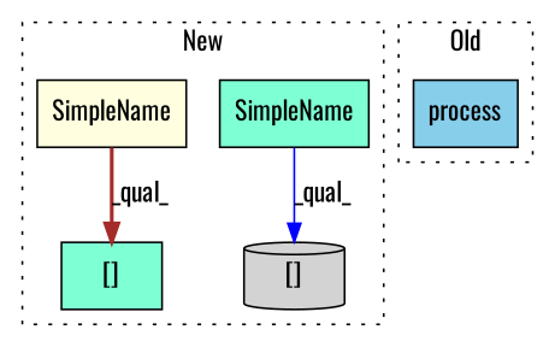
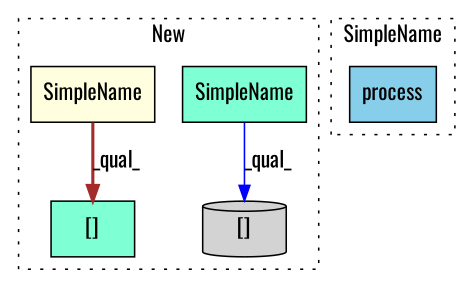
  digraph {
    fontname=Oswald
    node [a=2 l="8,1" shape=box style=filled fillcolor=aquamarine fontname=Oswald]
    edge [fontname=Oswald]
    n1 [label="[]" s="1744,1764"]
    n2 [label="[]" s="1695,1715" shape=cylinder fillcolor=lightgrey]
    n3 [a=42 l=7 label=SimpleName s=1695]
    n4 [a=42 l=7 label=SimpleName s=1744 fillcolor=lightyellow]
    n5 [a=32 label=process s="1850,1914" fillcolor=skyblue]
    subgraph cluster_1 {
      label=New
      style=dotted
      n1
      n2
      n3
      n4
    }
    subgraph cluster_2 {
-     label=Old
+     label=SimpleName
      style=dotted
      n5
    }
    n3 -> n2 [label=_qual_ color=blue style=solid]
    n4 -> n1 [label=_qual_ color=brown style=bold]
  }
